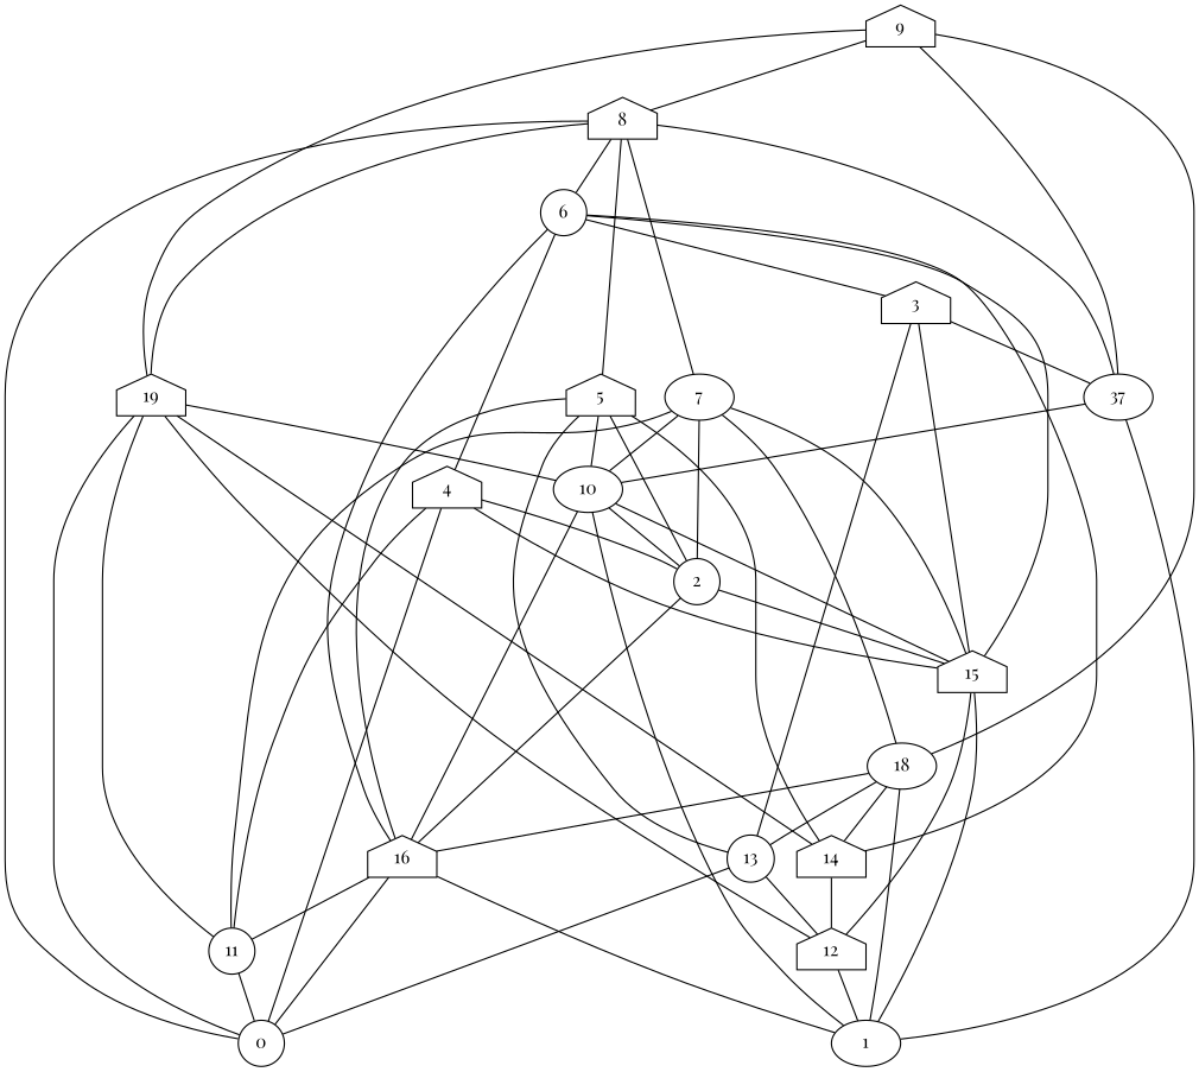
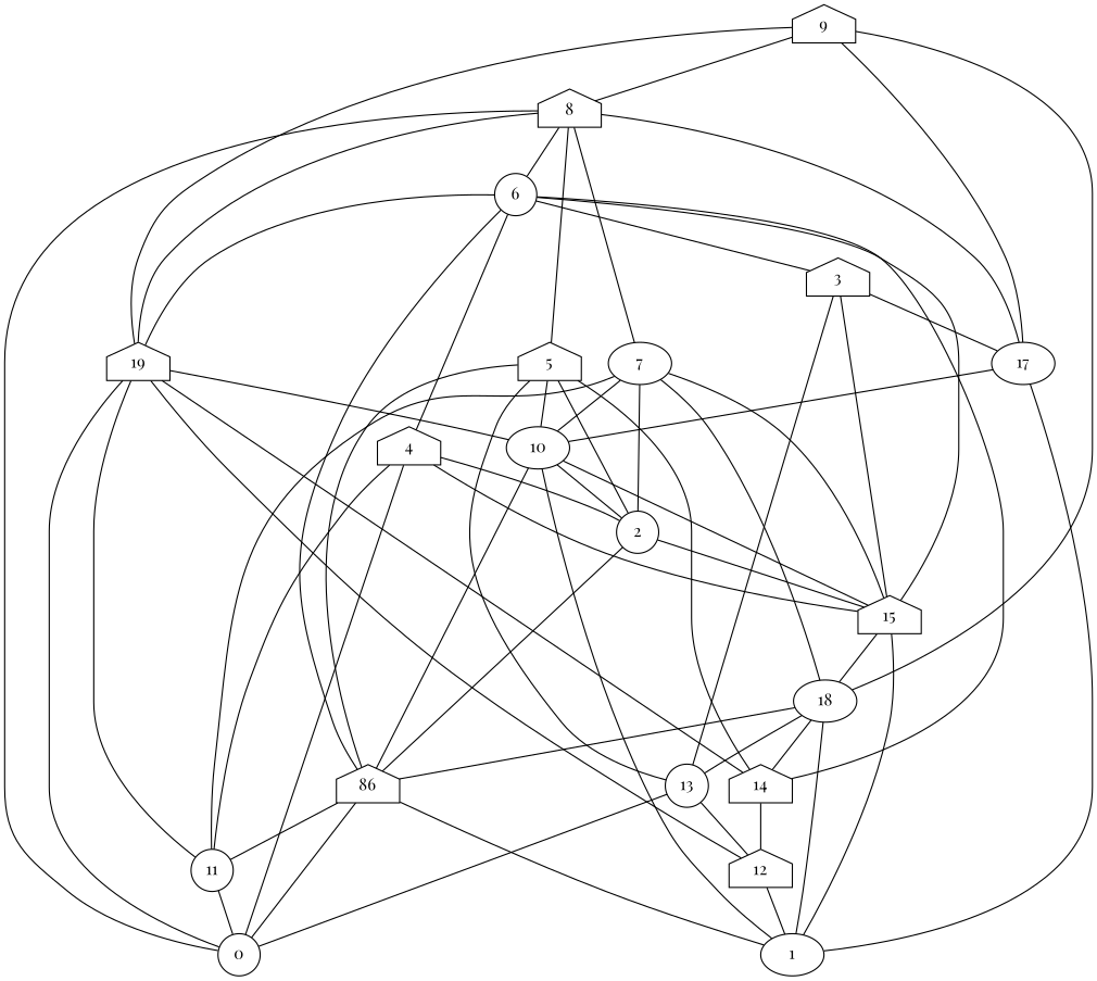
  digraph {
    fontname="Playfair Display"
    node [fontname="Playfair Display" shape=house]
    edge [color=black dir=none fontname="Playfair Display"]
    8
-   17 [shape=ellipse label=37]
+   17 [shape=ellipse]
    7 [shape=ellipse]
    19
    0 [shape=circle]
    5
    6 [shape=circle]
    10 [shape=ellipse]
    1 [shape=ellipse]
    11 [shape=circle]
    2 [shape=circle]
    15
    18 [shape=ellipse]
    14
    12
    4
-   16
+   16 [label=86]
    13 [shape=circle]
    9
    3
    subgraph sub_1 {
      8
      17
      7
      19
      0
      5
      6
      10
      1
      11
      2
      15
      18
      14
      12
      4
      16
      13
      9
      3
    }
    8 -> 17
    8 -> 7
    8 -> 19
    8 -> 0
    8 -> 5
    8 -> 6
    17 -> 10
    17 -> 1
    7 -> 10
    7 -> 11
    7 -> 2
    7 -> 15
    7 -> 18
    19 -> 0
    19 -> 10
    19 -> 11
    19 -> 14
    19 -> 12
    5 -> 10
    5 -> 2
    5 -> 14
    5 -> 16
    5 -> 13
+   6 -> 19
    6 -> 15
    6 -> 14
    6 -> 4
    6 -> 16
    6 -> 3
    10 -> 1
    10 -> 2
    11 -> 0
    2 -> 15
    2 -> 16
    15 -> 10
    15 -> 1
-   15 -> 12
+   15 -> 18
    18 -> 1
    18 -> 14
    18 -> 16
    18 -> 13
    14 -> 12
    12 -> 1
    4 -> 0
    4 -> 11
    4 -> 2
    4 -> 15
    16 -> 0
    16 -> 10
    16 -> 1
    16 -> 11
    13 -> 0
    13 -> 12
    9 -> 8
    9 -> 17
    9 -> 19
    9 -> 18
    3 -> 17
    3 -> 15
    3 -> 13
  }
